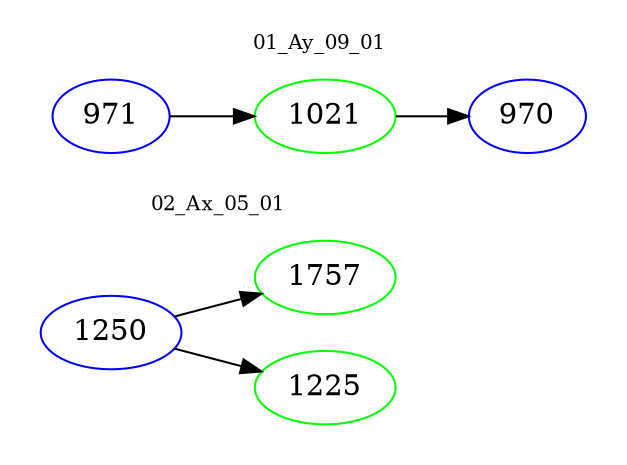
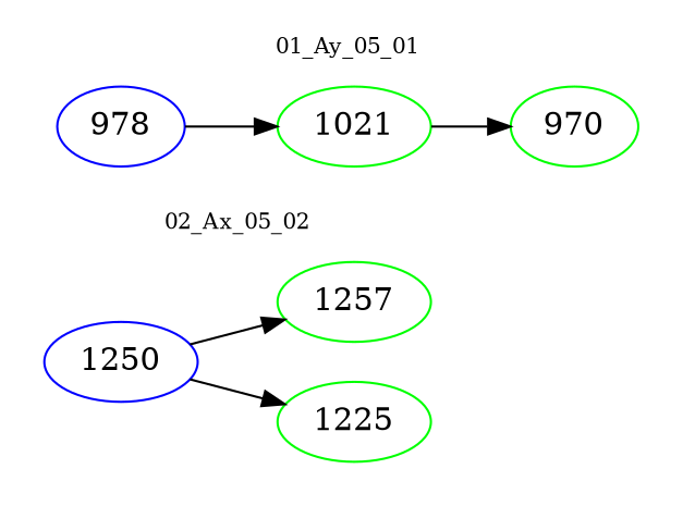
  digraph {
    rankdir=LR
    node [color=blue]
    edge [color=black]
    n1 [label=1250]
    n2 [color=green label=1225]
-   n3 [color=green label=1757]
-   n4 [label=971]
-   n5 [label=970]
+   n3 [color=green label=1257]
+   n4 [label=978]
+   n5 [color=green label=970]
    n6 [color=green label=1021]
    subgraph cluster_1 {
      color=white
      fontsize=10
-     label="02_Ax_05_01"
+     label="02_Ax_05_02"
      n1
      n2
      n3
    }
    subgraph cluster_2 {
      color=white
      fontsize=10
-     label="01_Ay_09_01"
+     label="01_Ay_05_01"
      n4
      n5
      n6
    }
    n1 -> n2
    n1 -> n3
    n4 -> n6
    n6 -> n5
  }
